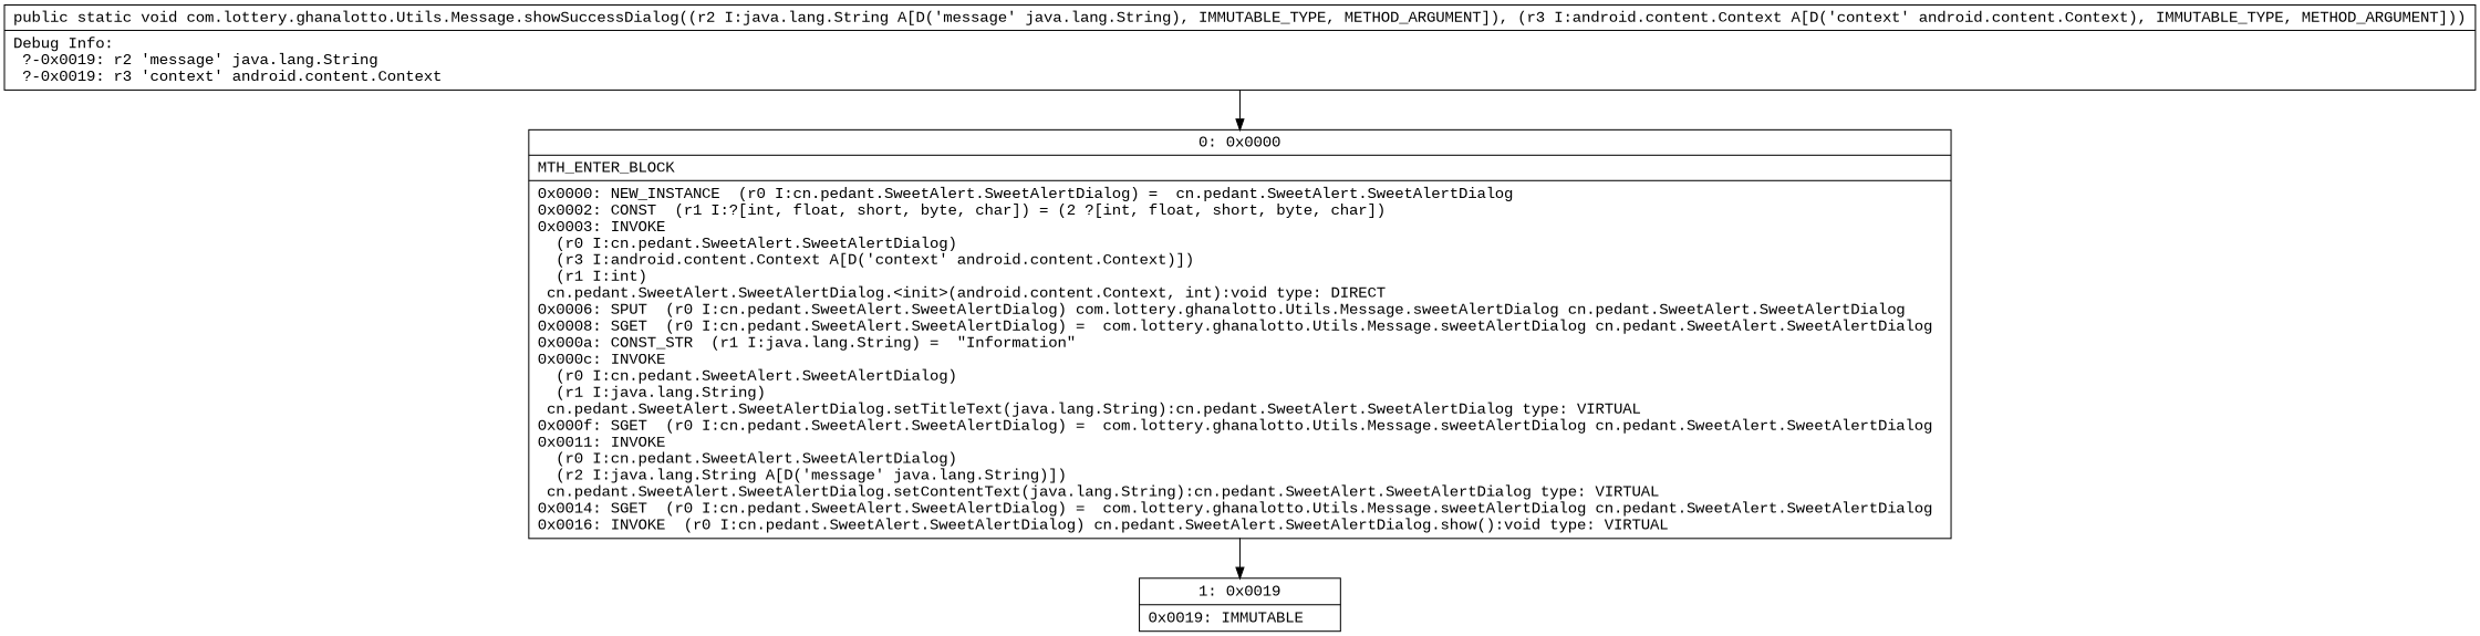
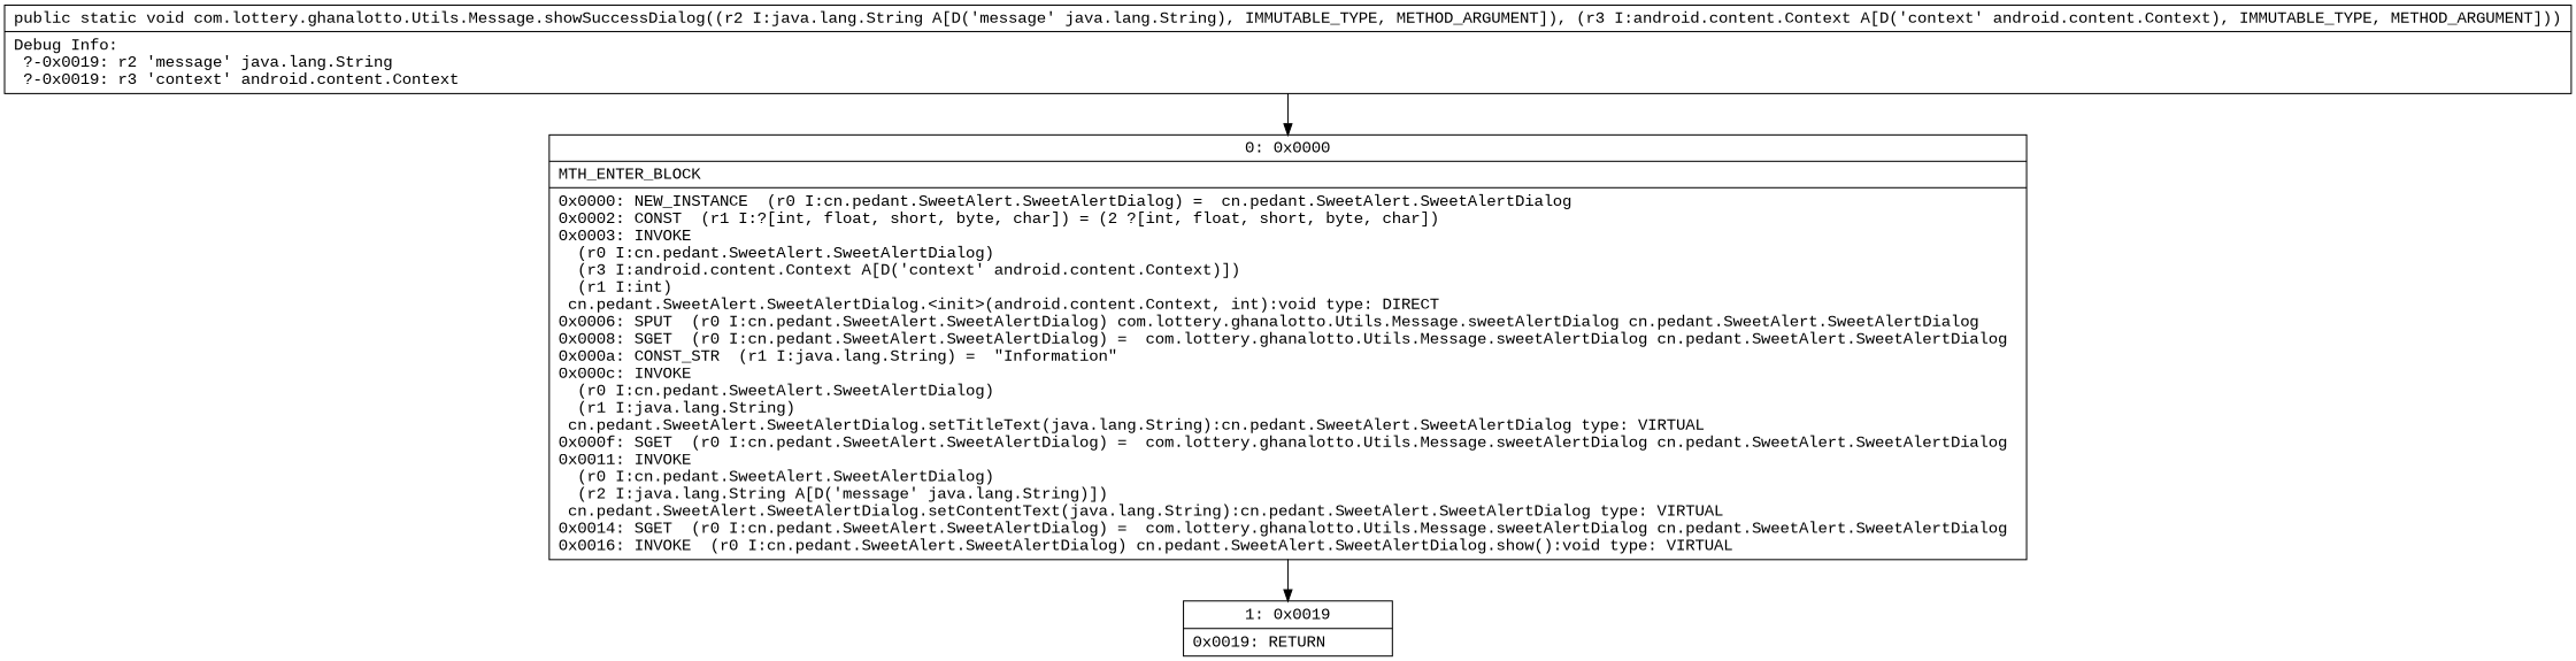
  digraph {
    fontname="Liberation Mono"
    node [shape=record fontname="Liberation Mono"]
    edge [fontname="Liberation Mono"]
    n1 [label="{0\:\ 0x0000|MTH_ENTER_BLOCK\l|0x0000: NEW_INSTANCE  (r0 I:cn.pedant.SweetAlert.SweetAlertDialog) =  cn.pedant.SweetAlert.SweetAlertDialog \l0x0002: CONST  (r1 I:?[int, float, short, byte, char]) = (2 ?[int, float, short, byte, char]) \l0x0003: INVOKE  \l  (r0 I:cn.pedant.SweetAlert.SweetAlertDialog)\l  (r3 I:android.content.Context A[D('context' android.content.Context)])\l  (r1 I:int)\l cn.pedant.SweetAlert.SweetAlertDialog.\<init\>(android.content.Context, int):void type: DIRECT \l0x0006: SPUT  (r0 I:cn.pedant.SweetAlert.SweetAlertDialog) com.lottery.ghanalotto.Utils.Message.sweetAlertDialog cn.pedant.SweetAlert.SweetAlertDialog \l0x0008: SGET  (r0 I:cn.pedant.SweetAlert.SweetAlertDialog) =  com.lottery.ghanalotto.Utils.Message.sweetAlertDialog cn.pedant.SweetAlert.SweetAlertDialog \l0x000a: CONST_STR  (r1 I:java.lang.String) =  \"Information\" \l0x000c: INVOKE  \l  (r0 I:cn.pedant.SweetAlert.SweetAlertDialog)\l  (r1 I:java.lang.String)\l cn.pedant.SweetAlert.SweetAlertDialog.setTitleText(java.lang.String):cn.pedant.SweetAlert.SweetAlertDialog type: VIRTUAL \l0x000f: SGET  (r0 I:cn.pedant.SweetAlert.SweetAlertDialog) =  com.lottery.ghanalotto.Utils.Message.sweetAlertDialog cn.pedant.SweetAlert.SweetAlertDialog \l0x0011: INVOKE  \l  (r0 I:cn.pedant.SweetAlert.SweetAlertDialog)\l  (r2 I:java.lang.String A[D('message' java.lang.String)])\l cn.pedant.SweetAlert.SweetAlertDialog.setContentText(java.lang.String):cn.pedant.SweetAlert.SweetAlertDialog type: VIRTUAL \l0x0014: SGET  (r0 I:cn.pedant.SweetAlert.SweetAlertDialog) =  com.lottery.ghanalotto.Utils.Message.sweetAlertDialog cn.pedant.SweetAlert.SweetAlertDialog \l0x0016: INVOKE  (r0 I:cn.pedant.SweetAlert.SweetAlertDialog) cn.pedant.SweetAlert.SweetAlertDialog.show():void type: VIRTUAL \l}"]
-   n2 [label="{1\:\ 0x0019|0x0019: IMMUTABLE   \l}"]
+   n2 [label="{1\:\ 0x0019|0x0019: RETURN   \l}"]
    n3 [label="{public static void com.lottery.ghanalotto.Utils.Message.showSuccessDialog((r2 I:java.lang.String A[D('message' java.lang.String), IMMUTABLE_TYPE, METHOD_ARGUMENT]), (r3 I:android.content.Context A[D('context' android.content.Context), IMMUTABLE_TYPE, METHOD_ARGUMENT]))  | Debug Info:\l  ?\-0x0019: r2 'message' java.lang.String\l  ?\-0x0019: r3 'context' android.content.Context\l}"]
    n1 -> n2
    n3 -> n1
  }
